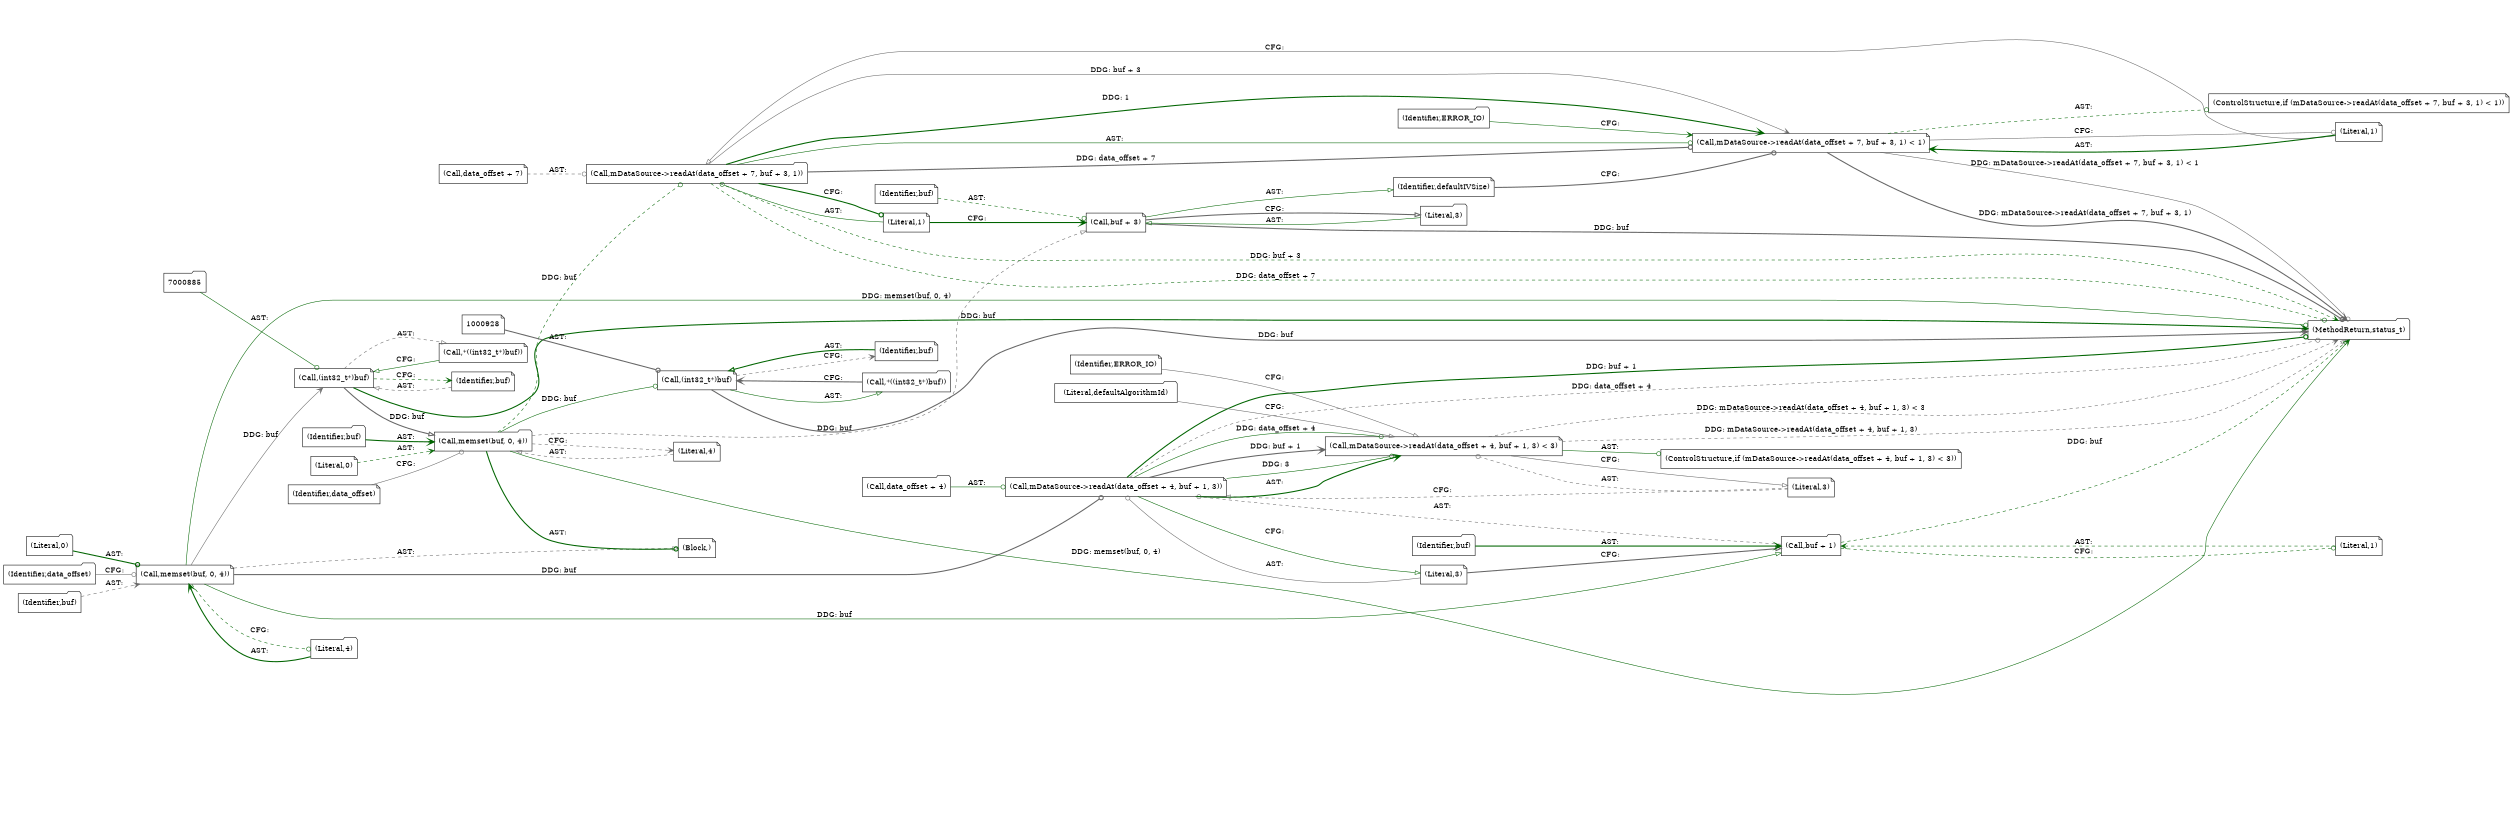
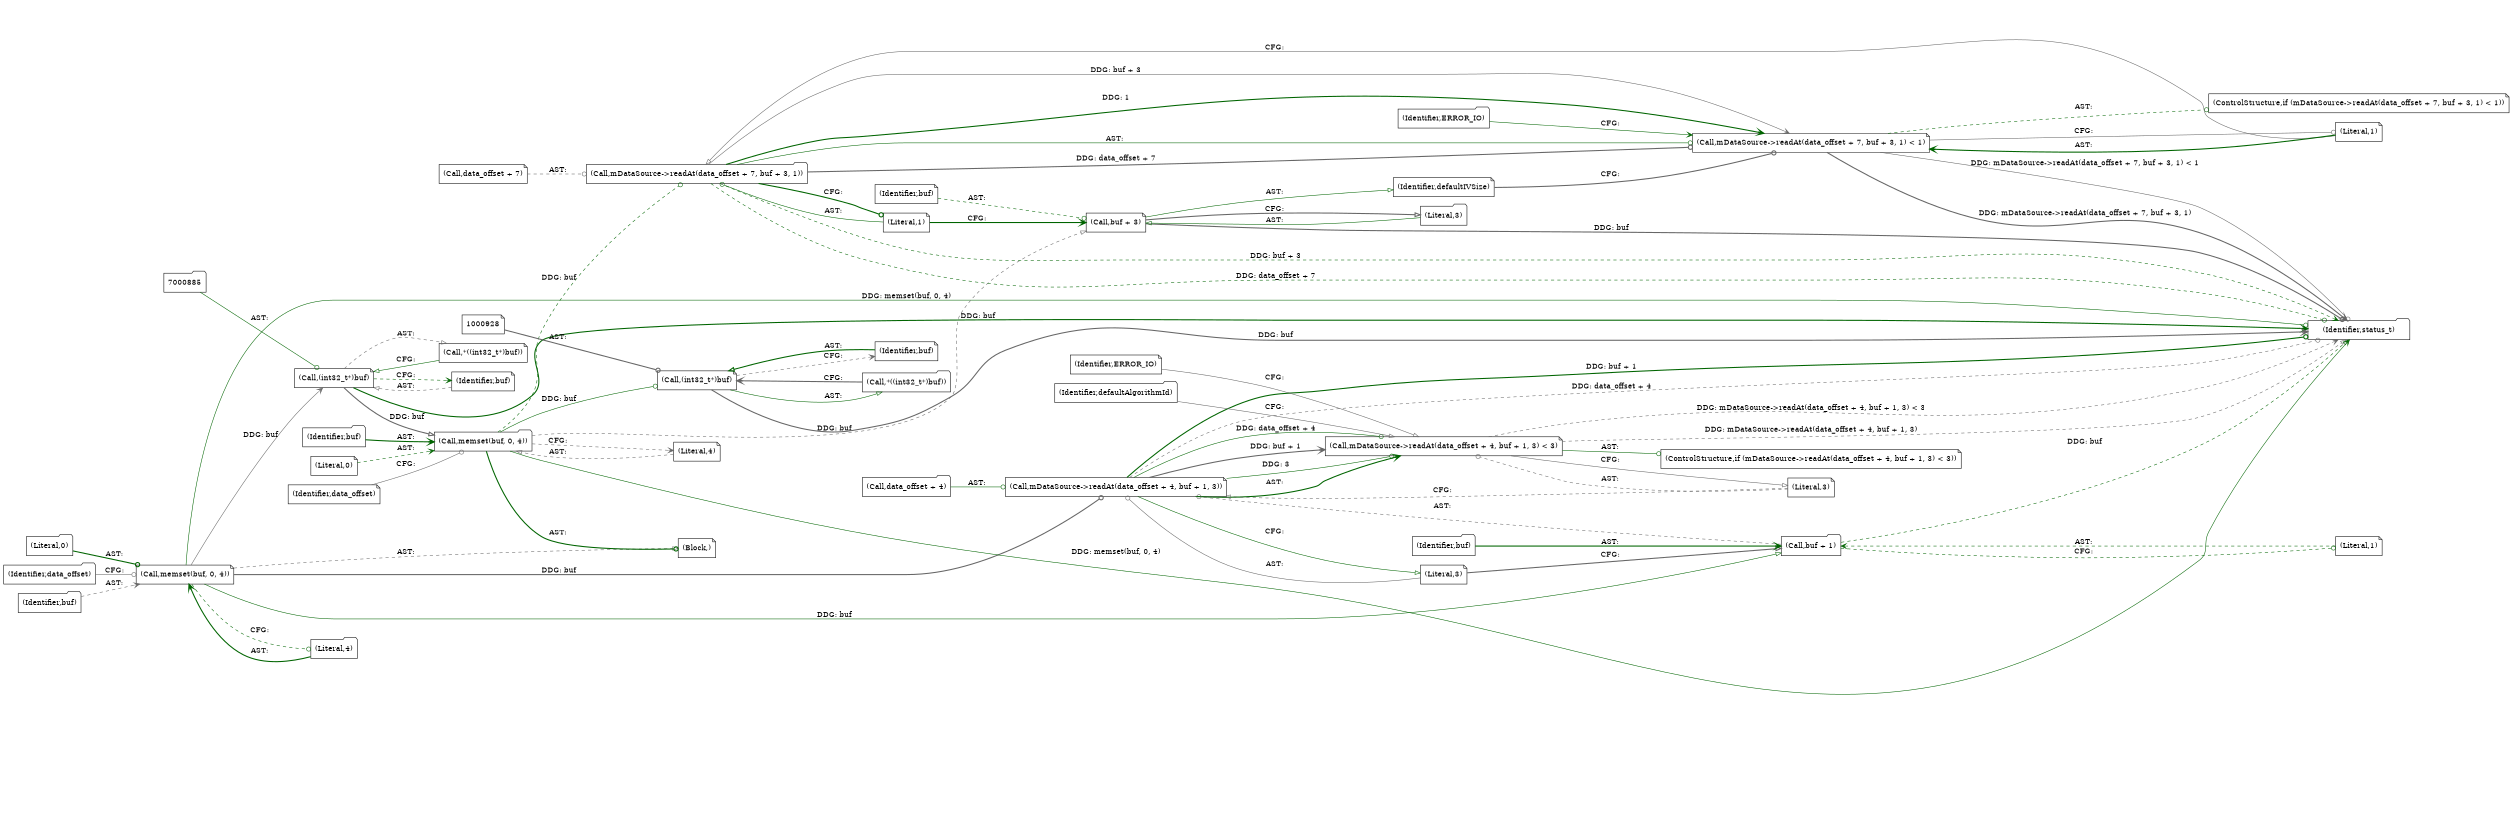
  digraph {
    rankdir=LR
    node [shape=note]
    edge [arrowhead=odot color=darkgreen style=solid]
    n1 [label="(Call,memset(buf, 0, 4))"]
    n2 [label="(Call,mDataSource->readAt(data_offset + 4, buf + 1, 3))"]
    n3 [label="(Call,buf + 1)" shape=folder]
    n4 [label="(Call,(int32_t*)buf)"]
-   n5 [label="(MethodReturn,status_t)" shape=folder]
+   n5 [label="(Identifier,status_t)" shape=folder]
    n6 [label="(Literal,4)" shape=folder]
    n7 [label="(Block,)"]
    n8 [label="(Call,mDataSource->readAt(data_offset + 4, buf + 1, 3) < 3)"]
    n9 [label="(Literal,3)"]
    n10 [label="(Literal,1)"]
    n11 [label="(Call,memset(buf, 0, 4))" shape=folder]
    n12 [label="(Call,*((int32_t*)buf))"]
    n13 [label="(Identifier,buf)"]
    n14 [label="(ControlStructure,if (mDataSource->readAt(data_offset + 4, buf + 1, 3) < 3))"]
    n15 [label="(Literal,3)"]
    n16 [label="(Call,mDataSource->readAt(data_offset + 7, buf + 3, 1))" shape=folder]
    n17 [label="(Call,buf + 3)"]
    n18 [label="(Call,(int32_t*)buf)"]
    n19 [label="(Literal,4)"]
    n20 [label="(Call,mDataSource->readAt(data_offset + 7, buf + 3, 1) < 1)"]
    n21 [label="(Literal,1)"]
    n22 [label="(Literal,3)" shape=folder]
    n23 [label="(Identifier,defaultIVSize)"]
    n24 [label="(Identifier,buf)"]
    n25 [label="(Call,*((int32_t*)buf))" shape=folder]
    n26 [label="(ControlStructure,if (mDataSource->readAt(data_offset + 7, buf + 3, 1) < 1))"]
    n27 [label="(Literal,1)"]
    n28 [label="(Identifier,buf)" shape=folder]
    n29 [label="(Identifier,data_offset)"]
    n30 [label="(Identifier,ERROR_IO)"]
    n31 [label="(Identifier,buf)"]
    n32 [label="(Call,data_offset + 4)" shape=folder]
    n33 [label="(Identifier,buf)" shape=folder]
-   n34 [label="(Literal,defaultAlgorithmId)" shape=folder]
+   n34 [label="(Identifier,defaultAlgorithmId)" shape=folder]
    n35 [label="(Literal,0)"]
    n36 [label="(Identifier,ERROR_IO)" shape=folder]
    n37 [label="(Literal,0)" shape=folder]
    n38 [label="(Identifier,data_offset)" shape=folder]
    n39 [label="(Call,data_offset + 7)"]
    n40 [label="(Identifier,buf)" shape=folder]
    n41 [label=7000885 shape=folder]
    n42 [label=1000928]
    n1 -> n2 [color=gray40 label="DDG: buf" style=bold]
    n1 -> n3 [arrowhead=onormal label="DDG: buf"]
    n1 -> n4 [arrowhead=vee color=gray40 label="DDG: buf"]
    n1 -> n5 [label="DDG: memset(buf, 0, 4)"]
    n1 -> n6 [label="CFG: " style=dashed]
    n1 -> n7 [arrowhead=onormal color=gray40 label="AST: " style=dashed]
    n2 -> n5 [label="DDG: buf + 1" style=bold]
    n2 -> n5 [color=gray40 label="DDG: data_offset + 4" style=dashed]
    n2 -> n8 [arrowhead=vee label="AST: " style=bold]
    n2 -> n8 [label="DDG: data_offset + 4"]
    n2 -> n8 [arrowhead=vee color=gray40 label="DDG: buf + 1" style=bold]
    n2 -> n8 [label="DDG: 3"]
    n2 -> n9 [arrowhead=onormal label="CFG: "]
    n3 -> n2 [color=gray40 label="AST: " style=dashed]
    n3 -> n5 [arrowhead=onormal label="DDG: buf" style=dashed]
    n3 -> n10 [label="CFG: " style=dashed]
    n4 -> n5 [arrowhead=vee label="DDG: buf" style=bold]
    n4 -> n11 [arrowhead=onormal color=gray40 label="DDG: buf" style=bold]
    n4 -> n12 [arrowhead=onormal color=gray40 label="AST: " style=dashed]
    n4 -> n13 [arrowhead=vee label="CFG: " style=dashed]
    n6 -> n1 [arrowhead=vee label="AST: " style=bold]
    n8 -> n5 [arrowhead=vee color=gray40 label="DDG: mDataSource->readAt(data_offset + 4, buf + 1, 3) < 3" style=dashed]
    n8 -> n5 [arrowhead=onormal color=gray40 label="DDG: mDataSource->readAt(data_offset + 4, buf + 1, 3)" style=dashed]
    n8 -> n14 [label="AST: "]
    n8 -> n15 [arrowhead=onormal color=gray40 label="CFG: "]
    n9 -> n2 [color=gray40 label="AST: "]
    n9 -> n3 [arrowhead=onormal color=gray40 label="CFG: " style=bold]
    n10 -> n3 [arrowhead=vee label="AST: " style=dashed]
    n11 -> n5 [arrowhead=vee label="DDG: memset(buf, 0, 4)"]
    n11 -> n7 [label="AST: " style=bold]
    n11 -> n16 [label="DDG: buf" style=dashed]
    n11 -> n17 [arrowhead=onormal color=gray40 label="DDG: buf" style=dashed]
    n11 -> n18 [label="DDG: buf"]
    n11 -> n19 [arrowhead=vee color=gray40 label="CFG: " style=dashed]
    n12 -> n4 [arrowhead=onormal label="CFG: "]
    n13 -> n4 [arrowhead=onormal color=gray40 label="AST: " style=dashed]
    n15 -> n2 [arrowhead=onormal color=gray40 label="CFG: " style=dashed]
    n15 -> n8 [color=gray40 label="AST: " style=dashed]
    n16 -> n5 [arrowhead=vee label="DDG: buf + 3" style=dashed]
    n16 -> n5 [label="DDG: data_offset + 7" style=dashed]
    n16 -> n20 [label="AST: "]
    n16 -> n20 [color=gray40 label="DDG: data_offset + 7" style=bold]
    n16 -> n20 [arrowhead=vee color=gray40 label="DDG: buf + 3"]
    n16 -> n20 [arrowhead=vee label="DDG: 1" style=bold]
    n16 -> n21 [label="CFG: " style=bold]
    n17 -> n5 [color=gray40 label="DDG: buf" style=bold]
    n17 -> n22 [arrowhead=onormal color=gray40 label="CFG: " style=bold]
    n17 -> n23 [arrowhead=onormal label="AST: "]
    n18 -> n5 [arrowhead=vee color=gray40 label="DDG: buf" style=bold]
    n18 -> n24 [arrowhead=vee color=gray40 label="CFG: " style=dashed]
    n18 -> n25 [arrowhead=onormal label="AST: "]
    n19 -> n11 [arrowhead=onormal color=gray40 label="AST: " style=dashed]
    n20 -> n5 [color=gray40 label="DDG: mDataSource->readAt(data_offset + 7, buf + 3, 1) < 1"]
    n20 -> n5 [arrowhead=vee color=gray40 label="DDG: mDataSource->readAt(data_offset + 7, buf + 3, 1)" style=bold]
    n20 -> n26 [label="AST: " style=dashed]
    n20 -> n27 [color=gray40 label="CFG: "]
    n21 -> n16 [label="AST: "]
    n21 -> n17 [arrowhead=vee label="CFG: " style=bold]
    n22 -> n17 [arrowhead=onormal label="AST: "]
    n23 -> n20 [color=gray40 label="CFG: " style=bold]
    n24 -> n18 [arrowhead=onormal label="AST: " style=bold]
    n25 -> n18 [arrowhead=vee color=gray40 label="CFG: " style=bold]
    n27 -> n16 [arrowhead=onormal color=gray40 label="CFG: "]
    n27 -> n20 [arrowhead=vee label="AST: " style=bold]
    n28 -> n3 [arrowhead=vee label="AST: " style=bold]
    n29 -> n11 [color=gray40 label="CFG: "]
    n30 -> n8 [arrowhead=onormal color=gray40 label="CFG: "]
    n31 -> n17 [label="AST: " style=dashed]
    n32 -> n2 [label="AST: "]
    n33 -> n11 [arrowhead=vee label="AST: " style=bold]
    n34 -> n8 [arrowhead=onormal color=gray40 label="CFG: "]
    n35 -> n11 [arrowhead=vee label="AST: " style=dashed]
    n36 -> n20 [arrowhead=vee label="CFG: "]
    n37 -> n1 [label="AST: " style=bold]
    n38 -> n1 [color=gray40 label="CFG: "]
    n39 -> n16 [color=gray40 label="AST: " style=dashed]
    n40 -> n1 [arrowhead=vee color=gray40 label="AST: " style=dashed]
    n41 -> n4 [label="AST: "]
    n42 -> n18 [color=gray40 label="AST: " style=bold]
  }
